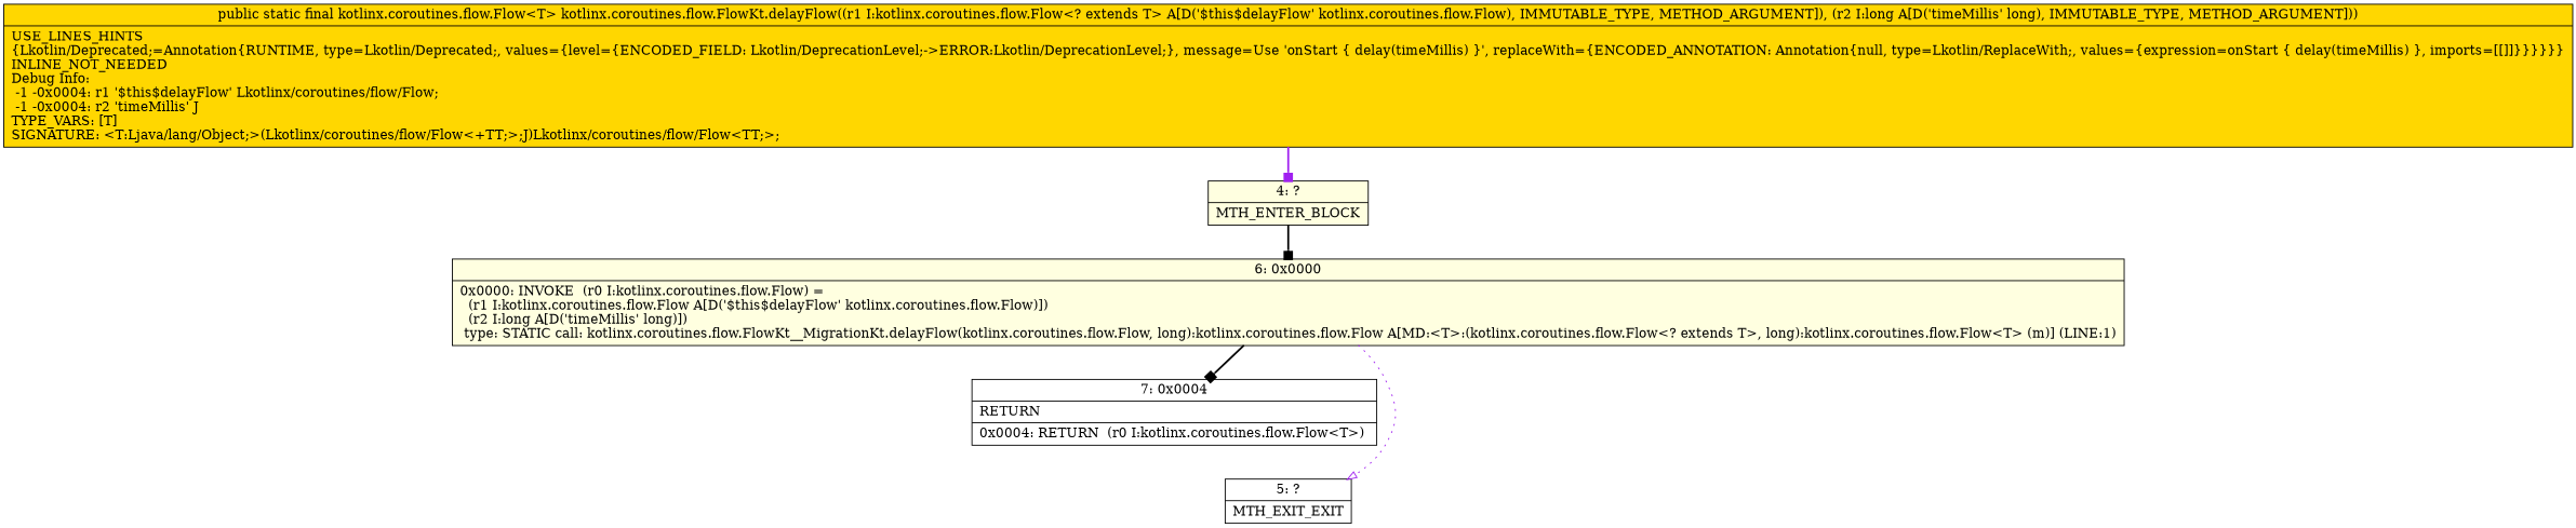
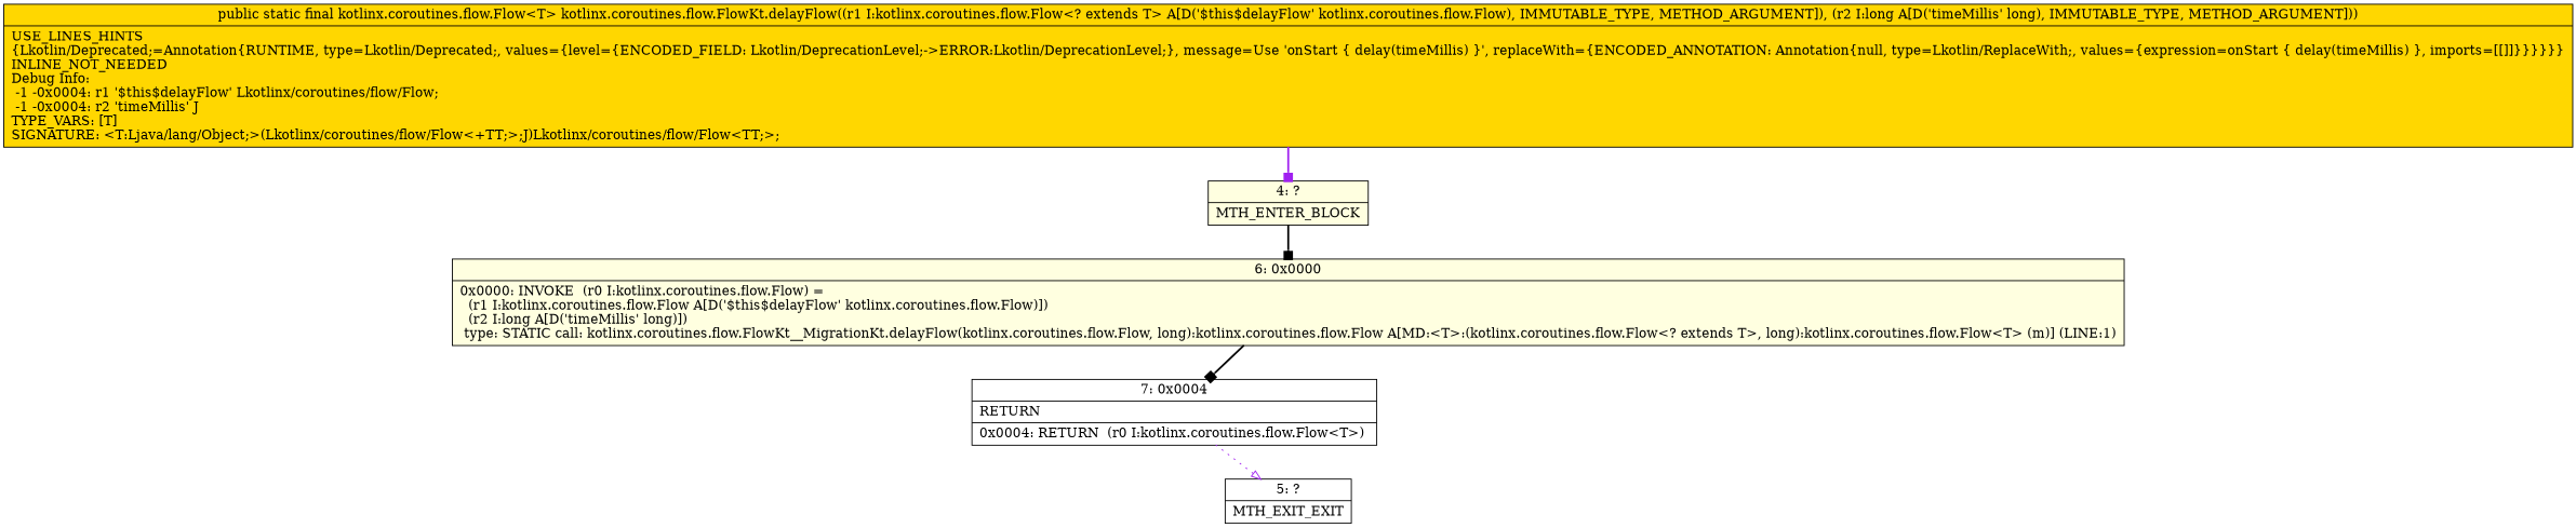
  digraph {
    node [fillcolor=lightyellow shape=record style=filled]
    edge [arrowhead=box color=black style=bold]
    n1 [label="{4\:\ ?|MTH_ENTER_BLOCK\l}"]
    n2 [label="{6\:\ 0x0000|0x0000: INVOKE  (r0 I:kotlinx.coroutines.flow.Flow) = \l  (r1 I:kotlinx.coroutines.flow.Flow A[D('$this$delayFlow' kotlinx.coroutines.flow.Flow)])\l  (r2 I:long A[D('timeMillis' long)])\l type: STATIC call: kotlinx.coroutines.flow.FlowKt__MigrationKt.delayFlow(kotlinx.coroutines.flow.Flow, long):kotlinx.coroutines.flow.Flow A[MD:\<T\>:(kotlinx.coroutines.flow.Flow\<? extends T\>, long):kotlinx.coroutines.flow.Flow\<T\> (m)] (LINE:1)\l}"]
    n3 [fillcolor=white label="{7\:\ 0x0004|RETURN\l|0x0004: RETURN  (r0 I:kotlinx.coroutines.flow.Flow\<T\>) \l}"]
    n4 [fillcolor=white label="{5\:\ ?|MTH_EXIT_EXIT\l}"]
    n5 [fillcolor=gold label="{public static final kotlinx.coroutines.flow.Flow\<T\> kotlinx.coroutines.flow.FlowKt.delayFlow((r1 I:kotlinx.coroutines.flow.Flow\<? extends T\> A[D('$this$delayFlow' kotlinx.coroutines.flow.Flow), IMMUTABLE_TYPE, METHOD_ARGUMENT]), (r2 I:long A[D('timeMillis' long), IMMUTABLE_TYPE, METHOD_ARGUMENT]))  | USE_LINES_HINTS\l\{Lkotlin\/Deprecated;=Annotation\{RUNTIME, type=Lkotlin\/Deprecated;, values=\{level=\{ENCODED_FIELD: Lkotlin\/DeprecationLevel;\-\>ERROR:Lkotlin\/DeprecationLevel;\}, message=Use 'onStart \{ delay(timeMillis) \}', replaceWith=\{ENCODED_ANNOTATION: Annotation\{null, type=Lkotlin\/ReplaceWith;, values=\{expression=onStart \{ delay(timeMillis) \}, imports=[[]]\}\}\}\}\}\}\lINLINE_NOT_NEEDED\lDebug Info:\l  \-1 \-0x0004: r1 '$this$delayFlow' Lkotlinx\/coroutines\/flow\/Flow;\l  \-1 \-0x0004: r2 'timeMillis' J\lTYPE_VARS: [T]\lSIGNATURE: \<T:Ljava\/lang\/Object;\>(Lkotlinx\/coroutines\/flow\/Flow\<+TT;\>;J)Lkotlinx\/coroutines\/flow\/Flow\<TT;\>;\l}"]
    n1 -> n2
    n2 -> n3
-   n2 -> n4 [arrowhead=onormal color=purple style=dotted]
+   n3 -> n4 [arrowhead=onormal color=purple style=dotted]
    n5 -> n1 [color=purple]
  }
